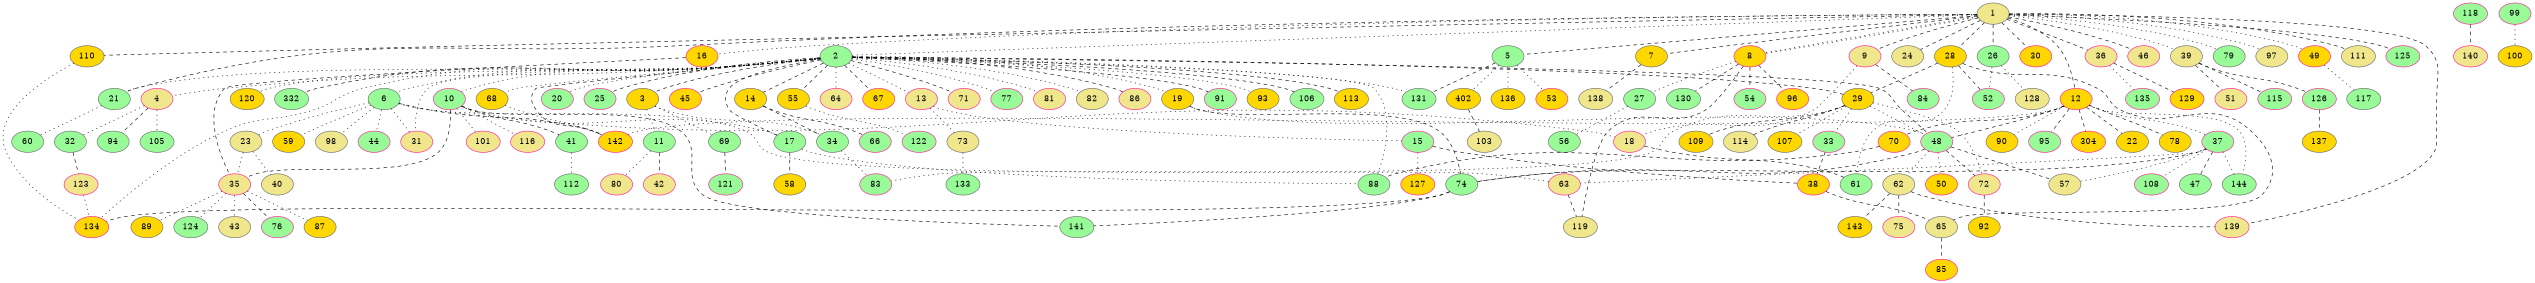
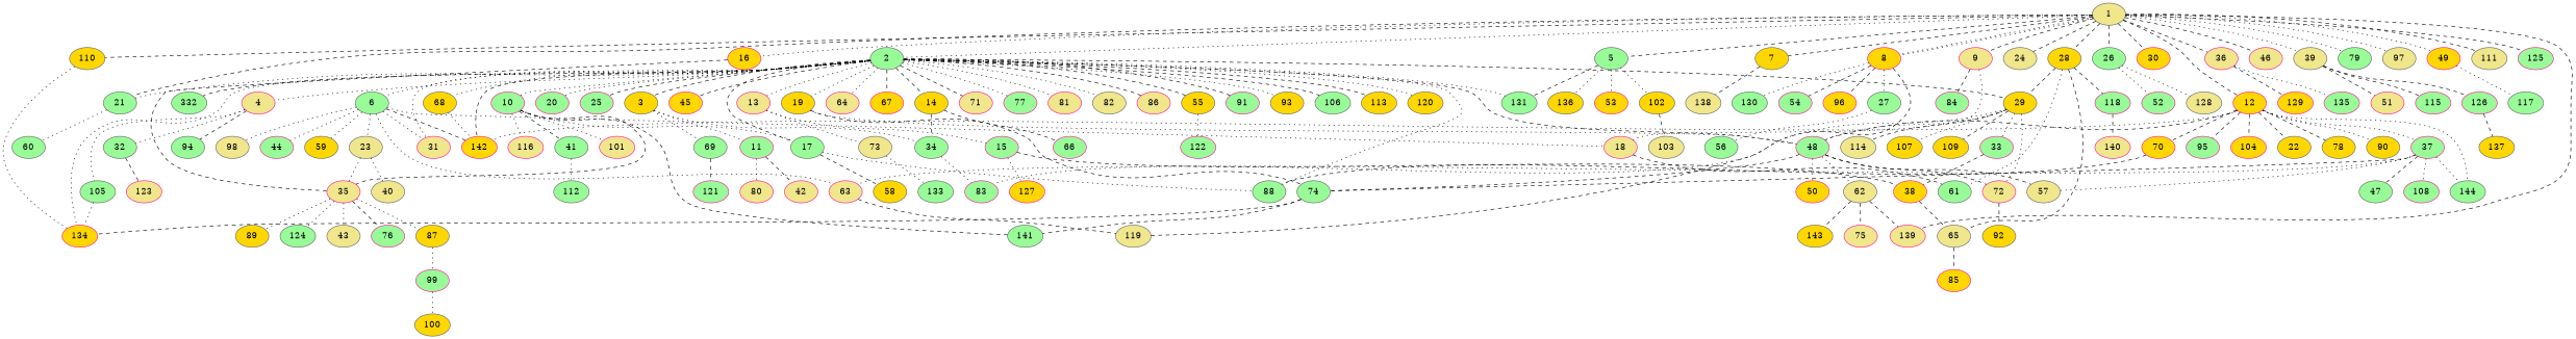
  graph {
    node [color=gray40 fillcolor=palegreen style=filled]
    edge [style=dotted]
    1 [fillcolor=khaki]
    2
    5
    7 [fillcolor=gold]
    8 [color=deeppink fillcolor=gold]
    9 [color=deeppink fillcolor=khaki]
    12 [color=deeppink fillcolor=gold]
    16 [color=deeppink fillcolor=gold]
    21
    24 [fillcolor=khaki]
    26
    28 [fillcolor=gold]
    30 [color=deeppink fillcolor=gold]
    36 [color=deeppink fillcolor=khaki]
    39 [fillcolor=khaki]
    46 [color=deeppink fillcolor=khaki]
    49 [color=deeppink fillcolor=gold]
    79
    97 [fillcolor=khaki]
    110 [fillcolor=gold]
    111 [fillcolor=khaki]
    125 [color=deeppink]
    139 [color=deeppink fillcolor=khaki]
    3 [fillcolor=gold]
    4 [color=deeppink fillcolor=khaki]
    6
    10 [color=deeppink]
    13 [color=deeppink fillcolor=khaki]
    14 [fillcolor=gold]
    17
    19 [fillcolor=gold]
    20 [color=deeppink]
    25 [color=deeppink]
    29 [fillcolor=gold]
    31 [color=deeppink fillcolor=khaki]
    45 [color=deeppink fillcolor=gold]
    48 [color=deeppink]
    55 [fillcolor=gold]
    64 [color=deeppink fillcolor=khaki]
    67 [color=deeppink fillcolor=gold]
    68 [fillcolor=gold]
    71 [color=deeppink fillcolor=khaki]
    77 [color=deeppink]
    81 [color=deeppink fillcolor=khaki]
    82 [fillcolor=khaki]
    86 [color=deeppink fillcolor=khaki]
    88
    91 [color=deeppink]
    93 [fillcolor=gold]
    106
    113 [fillcolor=gold]
    120 [fillcolor=gold]
    131
    n54 [label=332]
    134 [color=deeppink fillcolor=gold]
    142 [color=deeppink fillcolor=gold]
    53 [color=deeppink fillcolor=gold]
-   102 [fillcolor=gold label=402]
+   102 [fillcolor=gold]
    136 [fillcolor=gold]
    138 [fillcolor=khaki]
    27
    54 [color=deeppink]
    96 [color=deeppink fillcolor=gold]
    119 [fillcolor=khaki]
    130
    18 [color=deeppink fillcolor=khaki]
    84 [color=deeppink]
    22 [fillcolor=gold]
    37 [color=deeppink]
    70 [color=deeppink fillcolor=gold]
    78 [fillcolor=gold]
    90 [fillcolor=gold]
    95 [color=deeppink]
-   104 [color=deeppink fillcolor=gold label=304]
+   104 [color=deeppink fillcolor=gold]
    144
    35 [color=deeppink fillcolor=khaki]
    60
    52 [color=deeppink]
    128 [fillcolor=khaki]
    61
    65 [fillcolor=khaki]
    118 [color=deeppink]
    129 [color=deeppink fillcolor=gold]
    135 [color=deeppink]
    51 [color=deeppink fillcolor=khaki]
    115 [color=deeppink]
    126 [color=deeppink]
    117
-   11
+   11 [color=deeppink]
    34
    69
    32
    94
    105
    23 [fillcolor=khaki]
    44 [color=deeppink]
    59 [fillcolor=gold]
    63 [color=deeppink fillcolor=khaki]
    98 [fillcolor=khaki]
    41
    101 [color=deeppink fillcolor=khaki]
    116 [color=deeppink fillcolor=khaki]
    141
    15 [color=deeppink]
    73 [fillcolor=khaki]
    66 [color=deeppink]
    58 [fillcolor=gold]
    74
    33 [color=deeppink]
    72 [color=deeppink fillcolor=khaki]
    83 [color=deeppink]
    107 [fillcolor=gold]
    109 [fillcolor=gold]
    114 [fillcolor=khaki]
    57 [fillcolor=khaki]
    50 [color=deeppink fillcolor=gold]
    62 [fillcolor=khaki]
    122 [color=deeppink]
    42 [color=deeppink fillcolor=khaki]
    80 [color=deeppink fillcolor=khaki]
    121 [color=deeppink]
    123 [color=deeppink fillcolor=khaki]
    103 [fillcolor=khaki]
    40 [fillcolor=khaki]
    56
    43 [fillcolor=khaki]
    76 [color=deeppink]
    87 [fillcolor=gold]
    89 [fillcolor=gold]
    124
    112
    47
    108 [color=deeppink]
    38 [color=deeppink fillcolor=gold]
    127 [color=deeppink fillcolor=gold]
    133
    85 [color=deeppink fillcolor=gold]
    140 [color=deeppink fillcolor=khaki]
    92 [fillcolor=gold]
    99 [color=deeppink]
    137 [fillcolor=gold]
    75 [color=deeppink fillcolor=khaki]
    143 [fillcolor=gold]
    100 [fillcolor=gold]
    1 -- 2
    1 -- 5 [style=dashed]
    1 -- 7 [style=dashed]
    1 -- 8
    1 -- 8
    1 -- 9 [style=dashed]
    1 -- 12 [style=dashed]
    1 -- 16
    1 -- 21 [style=dashed]
    1 -- 24 [style=dashed]
    1 -- 26 [style=dashed]
    1 -- 28 [style=dashed]
    1 -- 30 [style=dashed]
    1 -- 36 [style=dashed]
    1 -- 39
    1 -- 46 [style=dashed]
    1 -- 49
    1 -- 79
    1 -- 97
    1 -- 110 [style=dashed]
    1 -- 111 [style=dashed]
    1 -- 125 [style=dashed]
    1 -- 139 [style=dashed]
    2 -- 21
    2 -- 3 [style=dashed]
    2 -- 4
    2 -- 6
    2 -- 10
    2 -- 13
    2 -- 14 [style=dashed]
    2 -- 17 [style=dashed]
    2 -- 19
    2 -- 20
    2 -- 25 [style=dashed]
    2 -- 29 [style=dashed]
    2 -- 31
    2 -- 45 [style=dashed]
    2 -- 48 [style=dashed]
    2 -- 55 [style=dashed]
    2 -- 64
    2 -- 67 [style=dashed]
    2 -- 68
    2 -- 71 [style=dashed]
    2 -- 77
    2 -- 81
    2 -- 82
    2 -- 86 [style=dashed]
    2 -- 88
    2 -- 91 [style=dashed]
    2 -- 93
    2 -- 106 [style=dashed]
    2 -- 113 [style=dashed]
    2 -- 120
    2 -- 131
    2 -- n54 [style=dashed]
    2 -- 134
    2 -- 142 [style=dashed]
    5 -- 131 [style=dashed]
    5 -- 53
    5 -- 102
    5 -- 136
    7 -- 138 [style=dashed]
    8 -- 27
    8 -- 54 [style=dashed]
    8 -- 96 [style=dashed]
    8 -- 119 [style=dashed]
-   8 -- 130 [style=dashed]
+   8 -- 130
    9 -- 18
    9 -- 84 [style=dashed]
    12 -- 48 [style=dashed]
    12 -- 142
    12 -- 22 [style=dashed]
    12 -- 37
    12 -- 70 [style=dashed]
    12 -- 78 [style=dashed]
    12 -- 90
    12 -- 95 [style=dashed]
    12 -- 104 [style=dashed]
    12 -- 144
    16 -- 35 [style=dashed]
    21 -- 60
    26 -- 52
    26 -- 128
    28 -- 29 [style=dashed]
    28 -- 61
    28 -- 65 [style=dashed]
-   28 -- 52 [style=dashed]
+   28 -- 118 [style=dashed]
    36 -- 129 [style=dashed]
    36 -- 135
    39 -- 51 [style=dashed]
    39 -- 115 [style=dashed]
    39 -- 126 [style=dashed]
    49 -- 117
    110 -- 134
    3 -- 11
    3 -- 34
    3 -- 69
    4 -- 32
    4 -- 94 [style=dashed]
    4 -- 105
    6 -- 31
    6 -- 142 [style=dashed]
    6 -- 18
    6 -- 23
    6 -- 44
    6 -- 59
    6 -- 63
    6 -- 98
    10 -- 17
    10 -- 35 [style=dashed]
    10 -- 41 [style=dashed]
    10 -- 101
    10 -- 116
    10 -- 141 [style=dashed]
    13 -- 15
    13 -- 73
    14 -- 34 [style=dashed]
    14 -- 66 [style=dashed]
    17 -- 88
    17 -- 58 [style=dashed]
    19 -- 48
    19 -- 74 [style=dashed]
    29 -- 48
    29 -- 33
    29 -- 72
    29 -- 83
    29 -- 107
    29 -- 109 [style=dashed]
    29 -- 114 [style=dashed]
    48 -- 74 [style=dashed]
    48 -- 72 [style=dashed]
    48 -- 57 [style=dashed]
    48 -- 50
    48 -- 62
    55 -- 122
    68 -- 142
    102 -- 103 [style=dashed]
    27 -- 56
    18 -- 61 [style=dashed]
    37 -- 144
    37 -- 63
    37 -- 74 [style=dashed]
    37 -- 57
    37 -- 47 [style=dashed]
    37 -- 108
    70 -- 88 [style=dashed]
    35 -- 43
    35 -- 76 [style=dashed]
    35 -- 87
    35 -- 89
    35 -- 124
    65 -- 85 [style=dashed]
    118 -- 140 [style=dashed]
    126 -- 137 [style=dashed]
    11 -- 42 [style=dashed]
    11 -- 80
    34 -- 83
    69 -- 121 [style=dashed]
    32 -- 123 [style=dashed]
-   123 -- 134
+   105 -- 134
    23 -- 35
    23 -- 40
    63 -- 119 [style=dashed]
    41 -- 112
    15 -- 38 [style=dashed]
    15 -- 127
    73 -- 133
    74 -- 134 [style=dashed]
    74 -- 141 [style=dashed]
    33 -- 38 [style=dashed]
    72 -- 92 [style=dashed]
    62 -- 139 [style=dashed]
    62 -- 75 [style=dashed]
    62 -- 143 [style=dashed]
+   87 -- 99
    38 -- 65 [style=dashed]
    99 -- 100
  }
